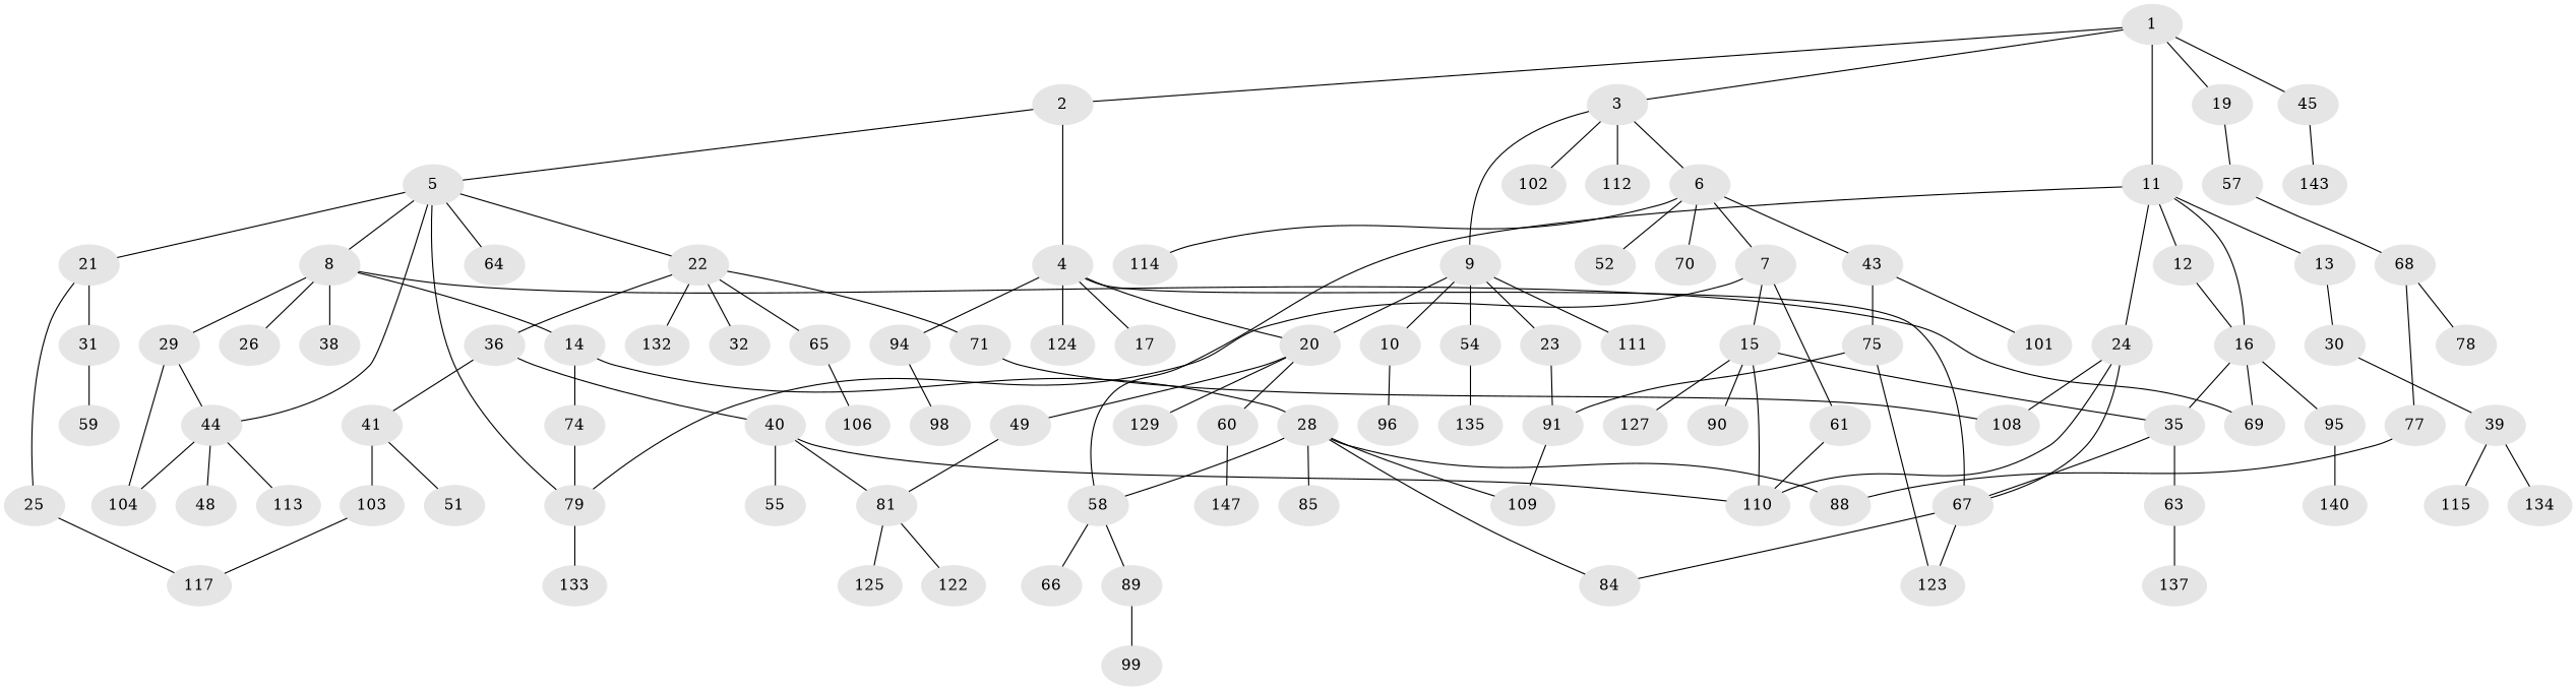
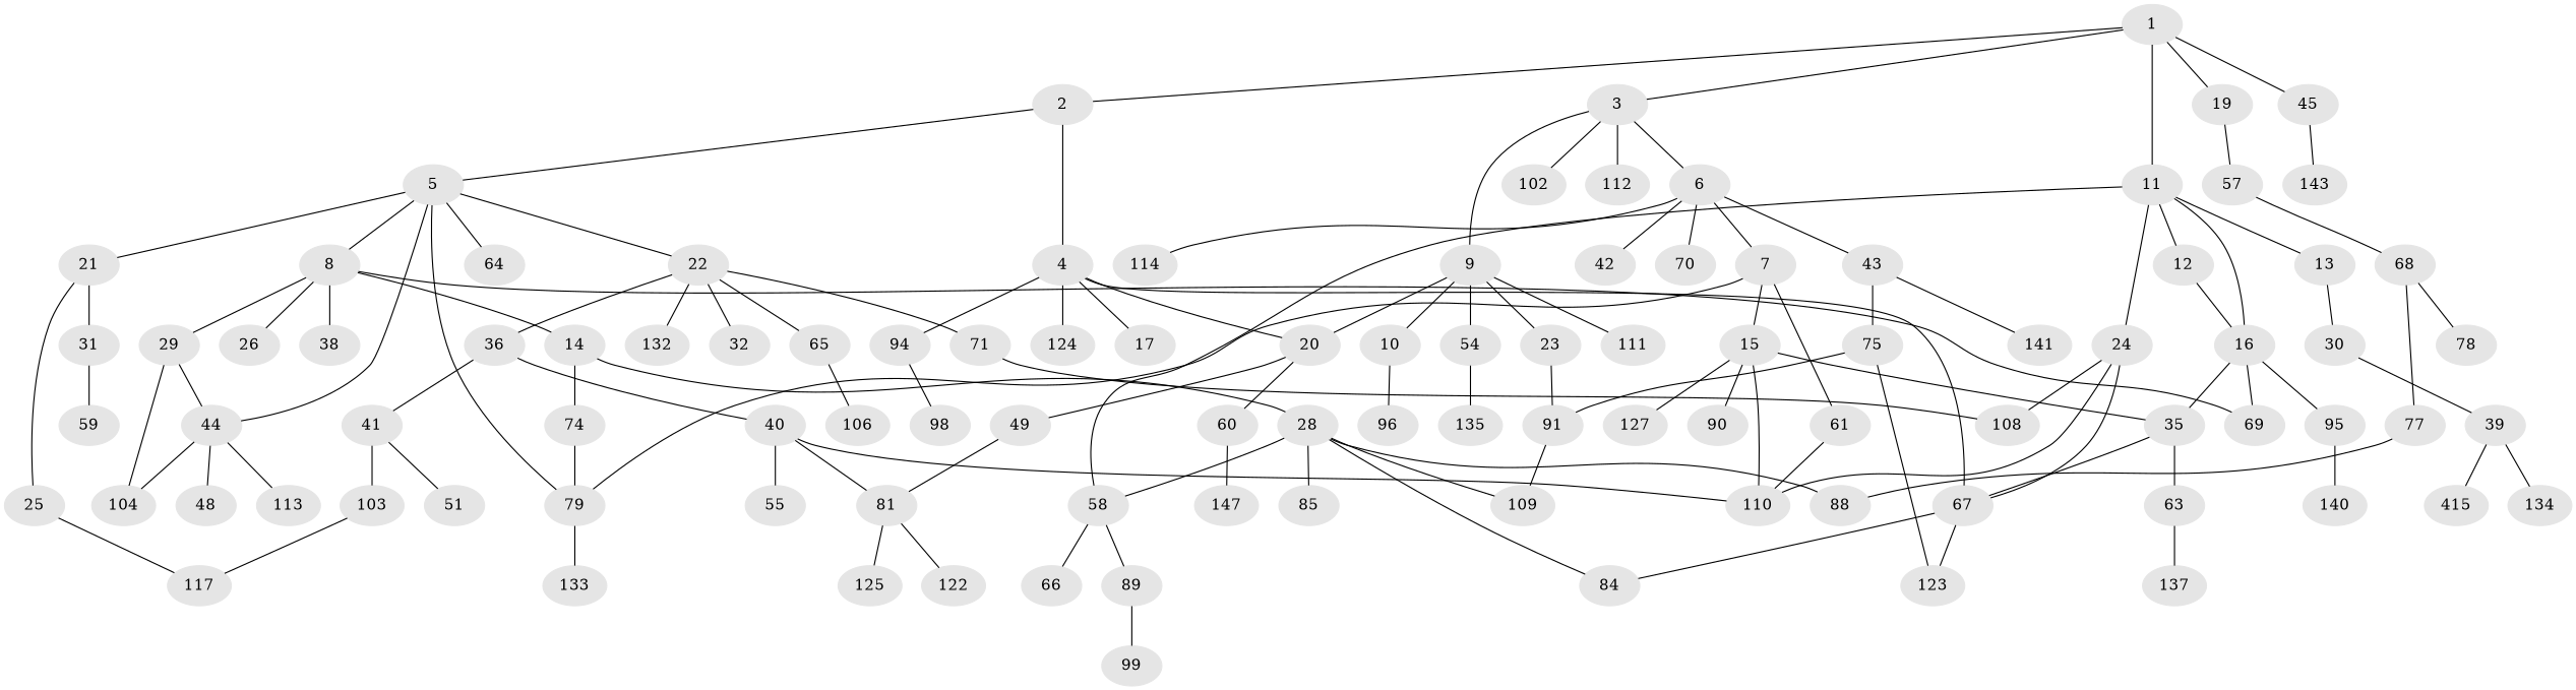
  graph {
    node [color=gray90 style=filled]
    1 [super="+120"]
    2 [super="+27"]
    3 [super="+87"]
    11 [super="+126"]
    19
    45
    4 [super="+34"]
    5 [super="+47"]
    6 [super="+42"]
    9 [super="+72"]
    102
    112
    12
    13 [super="+18"]
    16
    24 [super="+50"]
    58 [super="+100"]
    57
    143
    17
    20 [super="+76"]
    67 [super="+107"]
    94
    124
    8 [super="+46"]
    21
    22 [super="+62"]
    44 [super="+56"]
    64
    79 [super="+118"]
    7
    43 [super="+93"]
-   52
+   52 [label=42]
    70
    114
    10
    23
    54
    111
    49
    60 [super="+80"]
-   129 [super="+136"]
    84
    123
    98
    14
    26
    29 [super="+138"]
    38
    69 [super="+119"]
    25 [super="+83"]
    31 [super="+86"]
    32
    36
    65 [super="+141"]
    71
    132
    104
    48 [super="+139"]
    113
    133
    15 [super="+73"]
    61 [super="+97"]
    75
-   101
+   101 [label=141]
    35 [super="+116"]
    90
    110
    127
    28 [super="+33"]
    74 [super="+82"]
    96 [super="+142"]
    91 [super="+146"]
    135
    30 [super="+37"]
    95
    108 [super="+130"]
    66
    89
    39
    85
    88 [super="+148"]
    109 [super="+144"]
    63 [super="+145"]
    140
    68 [super="+128"]
    81 [super="+92"]
    147
    117
    59
    40 [super="+131"]
    41
    106 [super="+121"]
-   115
+   115 [label=415]
    134
    137
    55
    51 [super="+53"]
    103
    122
    125
    77
    78
    99
    1 -- 2
    1 -- 3
    1 -- 11
    1 -- 19
    1 -- 45
    2 -- 4
    2 -- 5
    3 -- 6
    3 -- 9
    3 -- 102
    3 -- 112
    11 -- 12
    11 -- 13
    11 -- 16
    11 -- 24
    11 -- 58
    19 -- 57
    45 -- 143
    4 -- 17
    4 -- 20
    4 -- 67
    4 -- 94
    4 -- 124
    5 -- 8
    5 -- 21
    5 -- 22
    5 -- 44
    5 -- 64
    5 -- 79
    6 -- 7
    6 -- 43
    6 -- 52
    6 -- 70
    6 -- 114
    9 -- 20
    9 -- 10
    9 -- 23
    9 -- 54
    9 -- 111
    12 -- 16
    13 -- 30
    16 -- 69
    16 -- 35
    16 -- 95
    24 -- 67
    24 -- 110
    24 -- 108
    58 -- 66
    58 -- 89
    57 -- 68
    20 -- 49
    20 -- 60 [weight=2]
-   20 -- 129
    67 -- 84
    67 -- 123
    94 -- 98
    8 -- 14
    8 -- 26
    8 -- 29
    8 -- 38
    8 -- 69
    21 -- 25
    21 -- 31
    22 -- 32
    22 -- 36
    22 -- 65
    22 -- 71
    22 -- 132
    44 -- 104
    44 -- 48
    44 -- 113
    79 -- 133
    7 -- 79
    7 -- 15
    7 -- 61
    43 -- 75
    43 -- 101
    10 -- 96
    23 -- 91
    54 -- 135
    49 -- 81
    60 -- 147
    14 -- 28
    14 -- 74
    29 -- 44
    29 -- 104
    25 -- 117
    31 -- 59
    36 -- 40
    36 -- 41
    65 -- 106
    71 -- 108
    15 -- 35
    15 -- 90
    15 -- 110
    15 -- 127
    61 -- 110
    75 -- 123
    75 -- 91
    35 -- 67
    35 -- 63
    28 -- 58
    28 -- 84
    28 -- 85
    28 -- 88
    28 -- 109
    74 -- 79
    91 -- 109
    30 -- 39
    95 -- 140
    89 -- 99
    39 -- 115
    39 -- 134
    63 -- 137
    68 -- 77
    68 -- 78
    81 -- 122
    81 -- 125
    40 -- 110
    40 -- 81
    40 -- 55
    41 -- 51
    41 -- 103
    103 -- 117
    77 -- 88
  }
